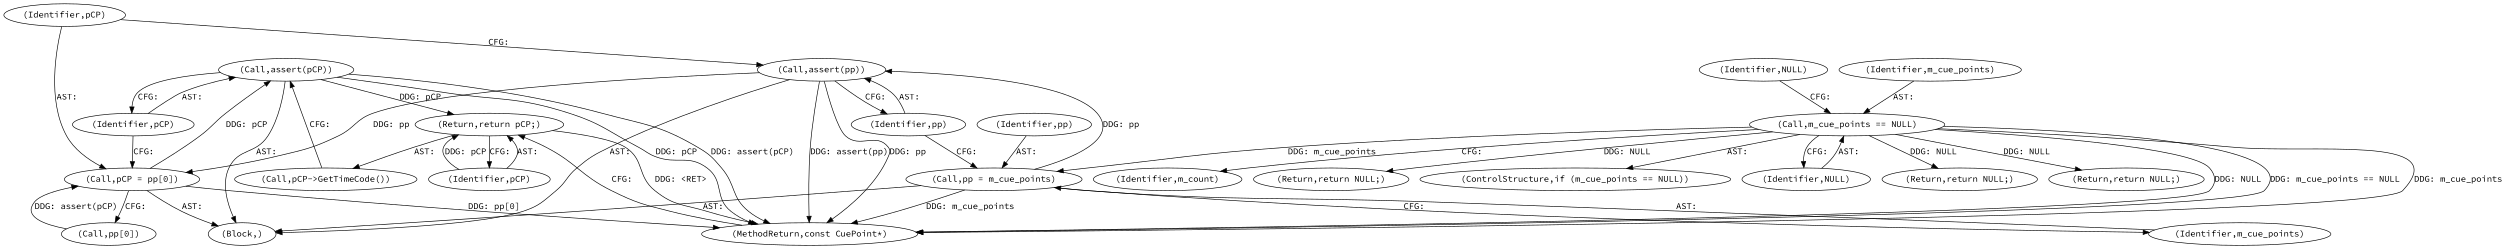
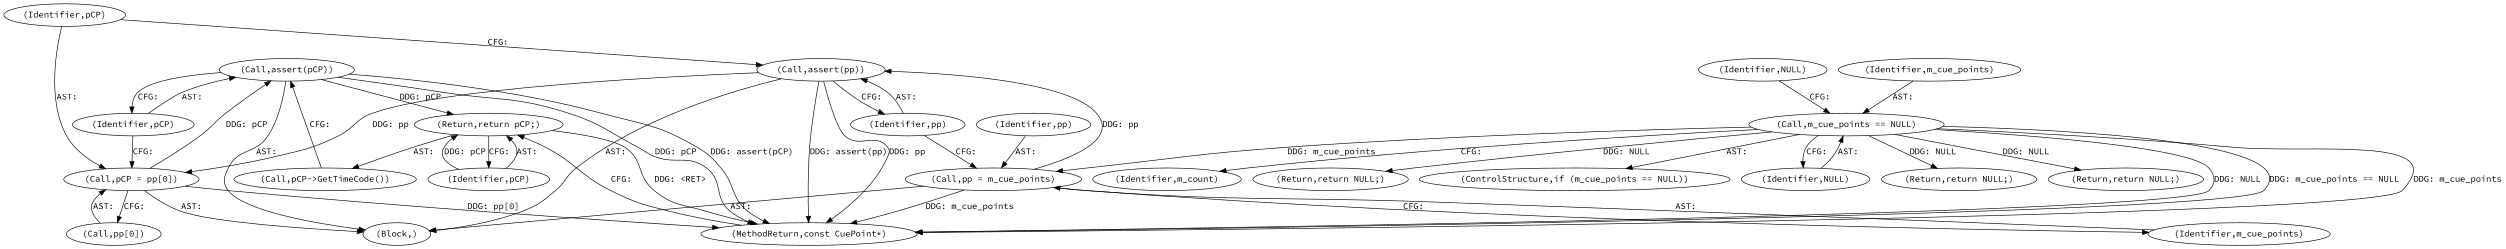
  digraph {
    fontname="Source Code Pro"
    node [fontname="Source Code Pro"]
    edge [fontname="Source Code Pro"]
    n1 [label="(Call,assert(pCP))"]
    n2 [label="(Return,return pCP;)"]
    n3 [label="(Identifier,pCP)"]
    n4 [label="(Block,)"]
    n5 [label="(MethodReturn,const CuePoint*)"]
    n6 [label="(Identifier,pCP)"]
    n7 [label="(Call,pCP->GetTimeCode())"]
    n8 [label="(Call,pCP = pp[0])"]
    n9 [label="(Call,pp[0])"]
    n10 [label="(Call,assert(pp))"]
    n11 [label="(Identifier,pp)"]
    n12 [label="(Call,pp = m_cue_points)"]
    n13 [label="(Identifier,m_cue_points)"]
    n14 [label="(Call,m_cue_points == NULL)"]
    n15 [label="(Return,return NULL;)"]
    n16 [label="(ControlStructure,if (m_cue_points == NULL))"]
    n17 [label="(Identifier,NULL)"]
    n18 [label="(Return,return NULL;)"]
    n19 [label="(Return,return NULL;)"]
    n20 [label="(Identifier,m_count)"]
    n21 [label="(Identifier,pCP)"]
    n22 [label="(Identifier,NULL)"]
    n23 [label="(Identifier,m_cue_points)"]
    n24 [label="(Identifier,pp)"]
    n1 -> n2 [label="DDG: pCP"]
    n1 -> n3 [label="CFG: "]
    n1 -> n4 [label="AST: "]
    n1 -> n5 [label="DDG: pCP"]
    n1 -> n5 [label="DDG: assert(pCP)"]
    n2 -> n5 [label="DDG: <RET>"]
    n2 -> n6 [label="CFG: "]
    n2 -> n7 [label="AST: "]
    n3 -> n1 [label="AST: "]
    n3 -> n8 [label="CFG: "]
    n5 -> n2 [label="CFG: "]
    n6 -> n2 [label="AST: "]
    n6 -> n2 [label="DDG: pCP"]
    n7 -> n1 [label="CFG: "]
    n8 -> n1 [label="DDG: pCP"]
    n8 -> n4 [label="AST: "]
    n8 -> n5 [label="DDG: pp[0]"]
    n8 -> n9 [label="CFG: "]
-   n9 -> n8 [label="DDG: assert(pCP)"]
+   n9 -> n8 [label="AST: "]
    n10 -> n4 [label="AST: "]
    n10 -> n5 [label="DDG: assert(pp)"]
    n10 -> n5 [label="DDG: pp"]
    n10 -> n8 [label="DDG: pp"]
    n10 -> n11 [label="CFG: "]
    n11 -> n10 [label="AST: "]
    n11 -> n12 [label="CFG: "]
    n12 -> n4 [label="AST: "]
    n12 -> n5 [label="DDG: m_cue_points"]
    n12 -> n10 [label="DDG: pp"]
    n12 -> n13 [label="CFG: "]
    n13 -> n12 [label="AST: "]
    n14 -> n5 [label="DDG: NULL"]
    n14 -> n5 [label="DDG: m_cue_points == NULL"]
    n14 -> n5 [label="DDG: m_cue_points"]
    n14 -> n12 [label="DDG: m_cue_points"]
    n14 -> n15 [label="DDG: NULL"]
    n14 -> n16 [label="AST: "]
    n14 -> n17 [label="CFG: "]
    n14 -> n18 [label="DDG: NULL"]
    n14 -> n19 [label="DDG: NULL"]
    n14 -> n20 [label="CFG: "]
    n17 -> n14 [label="AST: "]
    n21 -> n8 [label="AST: "]
    n21 -> n10 [label="CFG: "]
    n22 -> n14 [label="CFG: "]
    n23 -> n14 [label="AST: "]
    n24 -> n12 [label="AST: "]
  }
